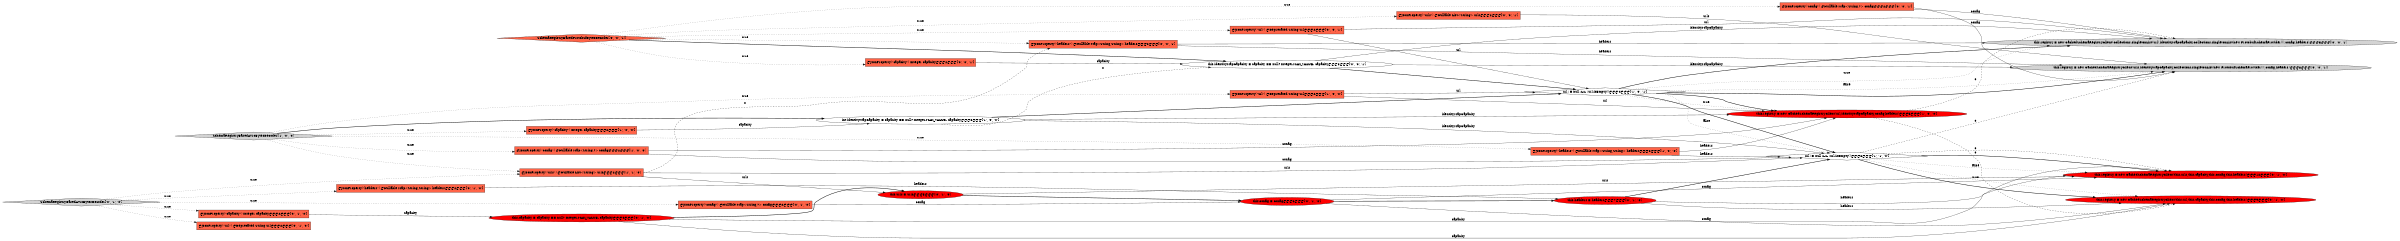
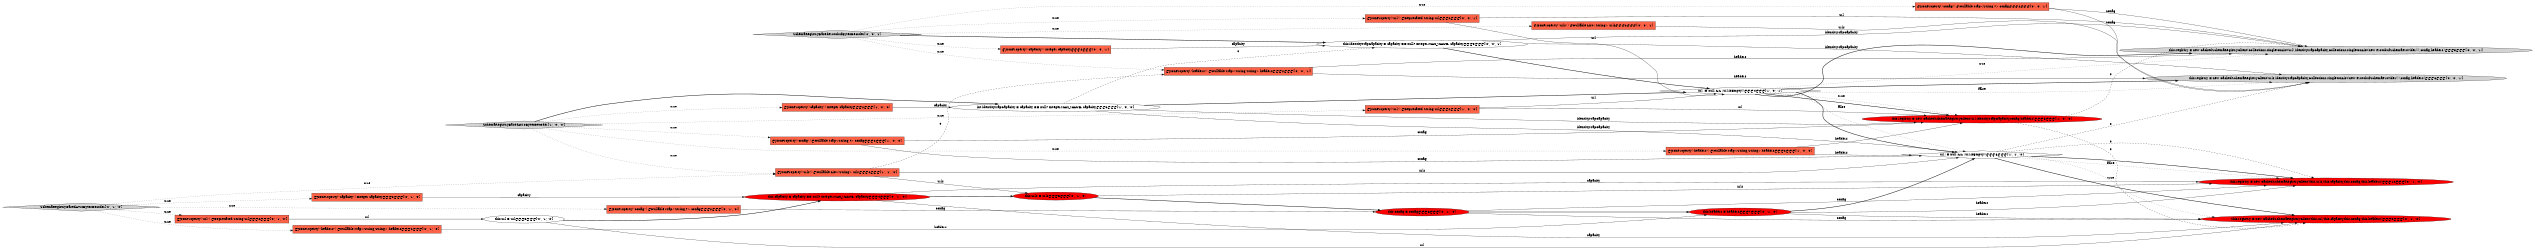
  digraph {
    rankdir=LR
    node [fillcolor=tomato shape=box style=filled]
    edge [style=solid]
    n1 [label="@JsonProperty(\"config\") @Nullable Map<String,?> config@@@2@@@['1', '0', '0']"]
    n2 [fillcolor=red label="this.registry = new CachedSchemaRegistryClient(url,identityMapCapacity,config,headers)@@@5@@@['1', '0', '0']" shape=ellipse]
    n3 [fillcolor=white label="url != null && !url.isEmpty()@@@8@@@['1', '1', '0']" shape=diamond]
    n4 [fillcolor=lightgray label="this.registry = new CachedSchemaRegistryClient(Collections.singletonList(url),identityMapCapacity,Collections.singletonList(new ProtobufSchemaProvider()),config,headers)@@@5@@@['0', '0', '1']" shape=ellipse]
    n5 [fillcolor=red label="this.registry = new CachedSchemaRegistryClient(this.url,this.capacity,this.config,this.headers)@@@9@@@['0', '1', '0']" shape=ellipse]
    n6 [fillcolor=lightgray label="this.registry = new CachedSchemaRegistryClient(urls,identityMapCapacity,Collections.singletonList(new ProtobufSchemaProvider()),config,headers)@@@8@@@['0', '0', '1']" shape=ellipse]
    n7 [fillcolor=red label="this.registry = new CachedSchemaRegistryClient(this.urls,this.capacity,this.config,this.headers)@@@12@@@['0', '1', '0']" shape=ellipse]
    n8 [label="@JsonProperty(\"config\") @Nullable Map<String,?> config@@@2@@@['0', '0', '1']"]
-   n9 [label="SchemaRegistryBasedProtobufBytesDecoder['0', '0', '1']" shape=diamond]
+   n9 [fillcolor=lightgray label="SchemaRegistryBasedProtobufBytesDecoder['0', '0', '1']" shape=diamond]
    n10 [label="@JsonProperty(\"urls\") @Nullable List<String> urls@@@2@@@['0', '0', '1']"]
    n11 [label="@JsonProperty(\"capacity\") Integer capacity@@@2@@@['0', '0', '1']"]
    n12 [label="@JsonProperty(\"url\") @Deprecated String url@@@2@@@['0', '0', '1']"]
    n13 [fillcolor=white label="this.identityMapCapacity = capacity == null? Integer.MAX_VALUE: capacity@@@3@@@['0', '0', '1']" shape=ellipse]
    n14 [label="@JsonProperty(\"headers\") @Nullable Map<String,String> headers@@@2@@@['0', '0', '1']"]
    n15 [fillcolor=white label="url != null && !url.isEmpty()@@@4@@@['1', '0', '1']" shape=diamond]
    n16 [label="@JsonProperty(\"capacity\") Integer capacity@@@2@@@['0', '1', '0']"]
    n17 [fillcolor=red label="this.capacity = capacity == null? Integer.MAX_VALUE: capacity@@@4@@@['0', '1', '0']" shape=ellipse]
    n18 [fillcolor=red label="this.urls = urls@@@5@@@['0', '1', '0']" shape=ellipse]
    n19 [fillcolor=lightgray label="SchemaRegistryBasedAvroBytesDecoder['1', '0', '0']" shape=diamond]
    n20 [label="@JsonProperty(\"capacity\") Integer capacity@@@2@@@['1', '0', '0']"]
    n21 [label="@JsonProperty(\"urls\") @Nullable List<String> urls@@@2@@@['1', '1', '0']"]
    n22 [label="@JsonProperty(\"url\") @Deprecated String url@@@2@@@['1', '0', '0']"]
    n23 [fillcolor=white label="int identityMapCapacity = capacity == null? Integer.MAX_VALUE: capacity@@@3@@@['1', '0', '0']" shape=ellipse]
    n24 [label="@JsonProperty(\"headers\") @Nullable Map<String,String> headers@@@2@@@['1', '0', '0']"]
    n25 [label="@JsonProperty(\"url\") @Deprecated String url@@@2@@@['0', '1', '0']"]
+   n26 [fillcolor=white label="this.url = url@@@3@@@['0', '1', '0']" shape=ellipse]
    n27 [fillcolor=red label="this.config = config@@@6@@@['0', '1', '0']" shape=ellipse]
    n28 [label="@JsonProperty(\"config\") @Nullable Map<String,?> config@@@2@@@['0', '1', '0']"]
    n29 [fillcolor=red label="this.headers = headers@@@7@@@['0', '1', '0']" shape=ellipse]
    n30 [label="@JsonProperty(\"headers\") @Nullable Map<String,String> headers@@@2@@@['0', '1', '0']"]
    n31 [fillcolor=lightgray label="SchemaRegistryBasedAvroBytesDecoder['0', '1', '0']" shape=diamond]
    n1 -> n2 [label=config]
    n1 -> n3 [label=config]
    n2 -> n4 [label=0 style=dashed]
    n2 -> n5 [label=0 style=dashed]
    n3 -> n5 [style=bold]
    n3 -> n5 [label=true style=dotted]
    n3 -> n6 [label=0 style=dashed]
    n3 -> n7 [label=false style=dotted]
    n3 -> n7 [label=0 style=dashed]
    n3 -> n7 [style=bold]
    n8 -> n4 [label=config]
    n8 -> n6 [label=config]
    n9 -> n8 [label=true style=dotted]
    n9 -> n10 [label=true style=dotted]
    n9 -> n11 [label=true style=dotted]
    n9 -> n12 [label=true style=dotted]
    n9 -> n13 [style=bold]
    n9 -> n14 [label=true style=dotted]
    n10 -> n6 [label=urls]
    n11 -> n13 [label=capacity]
    n12 -> n4 [label=url]
    n12 -> n15 [label=url]
    n13 -> n4 [label=identityMapCapacity]
    n13 -> n6 [label=identityMapCapacity]
    n13 -> n15 [style=bold]
    n14 -> n4 [label=headers]
    n14 -> n6 [label=headers]
    n15 -> n2 [style=bold]
    n15 -> n2 [label=true style=dotted]
    n15 -> n3 [style=bold]
    n15 -> n3 [label=false style=dotted]
    n15 -> n4 [style=bold]
    n15 -> n4 [label=true style=dotted]
    n15 -> n6 [style=bold]
    n15 -> n6 [label=false style=dotted]
    n16 -> n17 [label=capacity]
    n17 -> n5 [label=capacity]
    n17 -> n7 [label=capacity]
    n17 -> n18 [style=bold]
    n18 -> n7 [label=urls]
    n18 -> n27 [style=bold]
    n19 -> n1 [label=true style=dotted]
    n19 -> n20 [label=true style=dotted]
    n19 -> n21 [label=true style=dotted]
    n19 -> n22 [label=true style=dotted]
    n19 -> n23 [style=bold]
    n19 -> n24 [label=true style=dotted]
    n20 -> n23 [label=capacity]
    n21 -> n3 [label=urls]
    n21 -> n14 [label=0 style=dashed]
    n21 -> n18 [label=urls]
    n22 -> n2 [label=url]
    n22 -> n15 [label=url]
    n23 -> n2 [label=identityMapCapacity]
    n23 -> n3 [label=identityMapCapacity]
    n23 -> n13 [label=0 style=dashed]
    n23 -> n15 [style=bold]
    n24 -> n2 [label=headers]
    n24 -> n3 [label=headers]
+   n25 -> n26 [label=url]
+   n26 -> n5 [label=url]
+   n26 -> n17 [style=bold]
    n27 -> n5 [label=config]
    n27 -> n7 [label=config]
    n27 -> n29 [style=bold]
    n28 -> n27 [label=config]
    n29 -> n3 [style=bold]
    n29 -> n5 [label=headers]
    n29 -> n7 [label=headers]
    n30 -> n29 [label=headers]
    n31 -> n16 [label=true style=dotted]
    n31 -> n21 [label=true style=dotted]
    n31 -> n25 [label=true style=dotted]
    n31 -> n28 [label=true style=dotted]
    n31 -> n30 [label=true style=dotted]
  }
